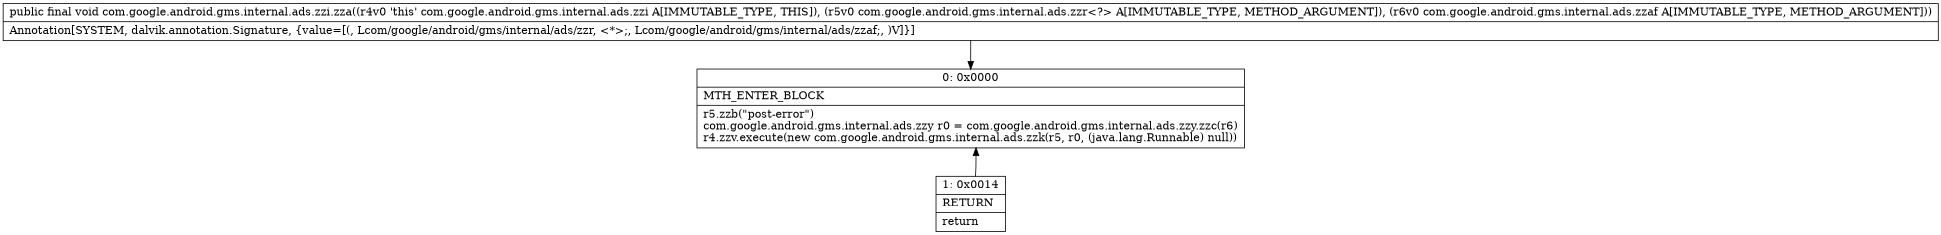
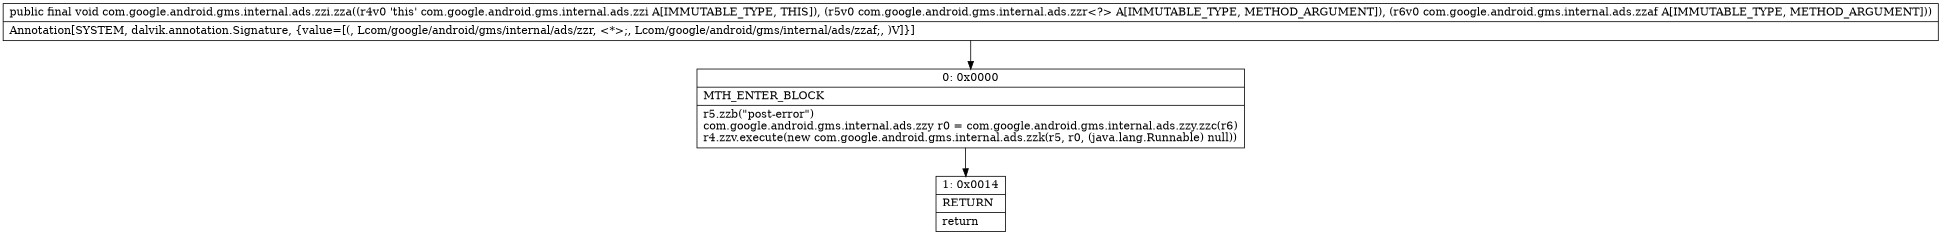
  digraph {
    node [shape=record]
    n1 [label="{0\:\ 0x0000|MTH_ENTER_BLOCK\l|r5.zzb(\"post\-error\")\lcom.google.android.gms.internal.ads.zzy r0 = com.google.android.gms.internal.ads.zzy.zzc(r6)\lr4.zzv.execute(new com.google.android.gms.internal.ads.zzk(r5, r0, (java.lang.Runnable) null))\l}"]
    n2 [label="{1\:\ 0x0014|RETURN\l|return\l}"]
    n3 [label="{public final void com.google.android.gms.internal.ads.zzi.zza((r4v0 'this' com.google.android.gms.internal.ads.zzi A[IMMUTABLE_TYPE, THIS]), (r5v0 com.google.android.gms.internal.ads.zzr\<?\> A[IMMUTABLE_TYPE, METHOD_ARGUMENT]), (r6v0 com.google.android.gms.internal.ads.zzaf A[IMMUTABLE_TYPE, METHOD_ARGUMENT]))  | Annotation[SYSTEM, dalvik.annotation.Signature, \{value=[(, Lcom\/google\/android\/gms\/internal\/ads\/zzr, \<*\>;, Lcom\/google\/android\/gms\/internal\/ads\/zzaf;, )V]\}]\l}"]
-   n2 -> n1
+   n1 -> n2
    n3 -> n1
  }
